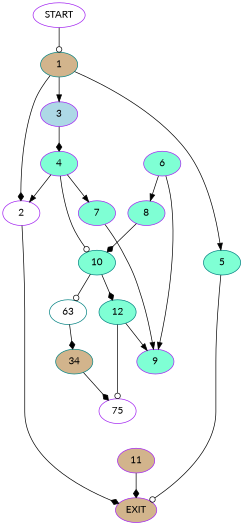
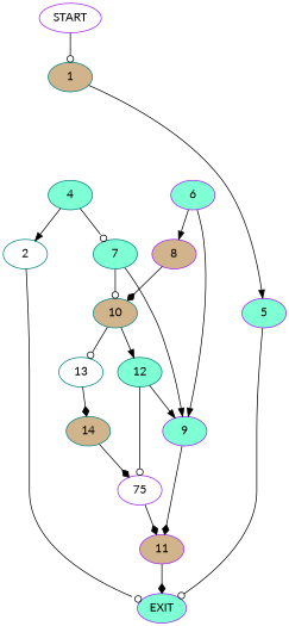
  digraph {
    fontname=Lato
    node [color=purple fillcolor=aquamarine fontname=Lato style=filled]
    edge [arrowhead=diamond fontname=Lato]
    n1 [fillcolor=white label=START]
    1 [color=teal fillcolor=tan]
-   2 [fillcolor=white]
-   3 [fillcolor=lightblue]
-   5 [color=teal]
-   n6 [fillcolor=tan label=EXIT]
-   4
-   7
+   2 [color=teal fillcolor=white]
+   5
+   n6 [label=EXIT]
+   4 [color=teal]
+   7 [color=teal]
    6
-   8
+   8 [fillcolor=tan]
    9
-   10 [color=teal]
+   10 [color=teal fillcolor=tan]
    11 [fillcolor=tan]
    12 [color=teal]
-   13 [color=teal fillcolor=white label=63]
+   13 [color=teal fillcolor=white]
    n16 [fillcolor=white label=75]
-   14 [color=teal fillcolor=tan label=34]
+   14 [color=teal fillcolor=tan]
    n1 -> 1 [arrowhead=odot]
-   1 -> 2
-   1 -> 3 [arrowhead=normal]
    1 -> 5 [arrowhead=normal]
-   2 -> n6
-   3 -> 4
+   2 -> n6 [arrowhead=odot]
    5 -> n6 [arrowhead=odot]
    4 -> 2 [arrowhead=normal]
-   4 -> 7 [arrowhead=normal]
+   4 -> 7 [arrowhead=odot]
    7 -> 9 [arrowhead=normal]
-   4 -> 10 [arrowhead=odot]
+   7 -> 10 [arrowhead=odot]
    6 -> 8 [arrowhead=normal]
    6 -> 9 [arrowhead=normal]
    8 -> 10
-   10 -> 12
+   9 -> 11
+   10 -> 12 [arrowhead=normal]
    10 -> 13 [arrowhead=odot]
    11 -> n6
    12 -> 9 [arrowhead=normal]
    12 -> n16 [arrowhead=odot]
    13 -> 14
+   n16 -> 11
    14 -> n16
  }
